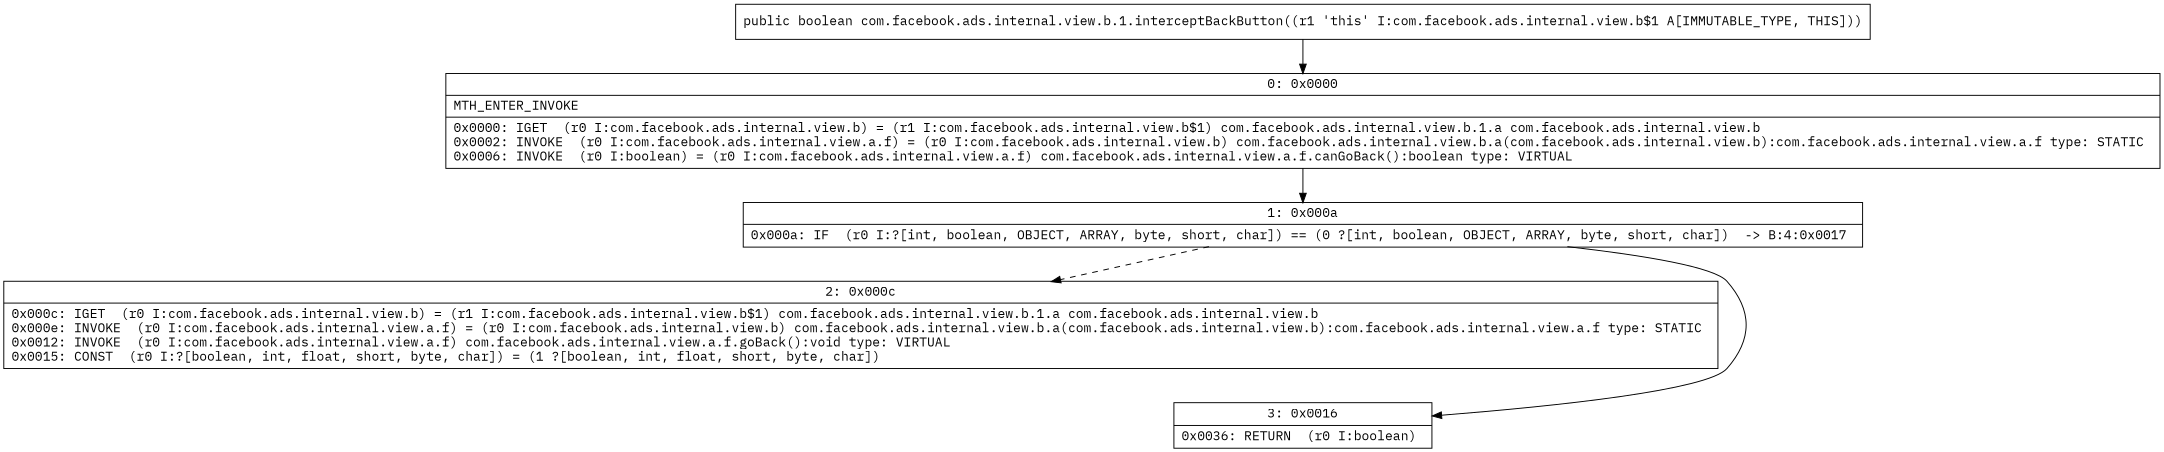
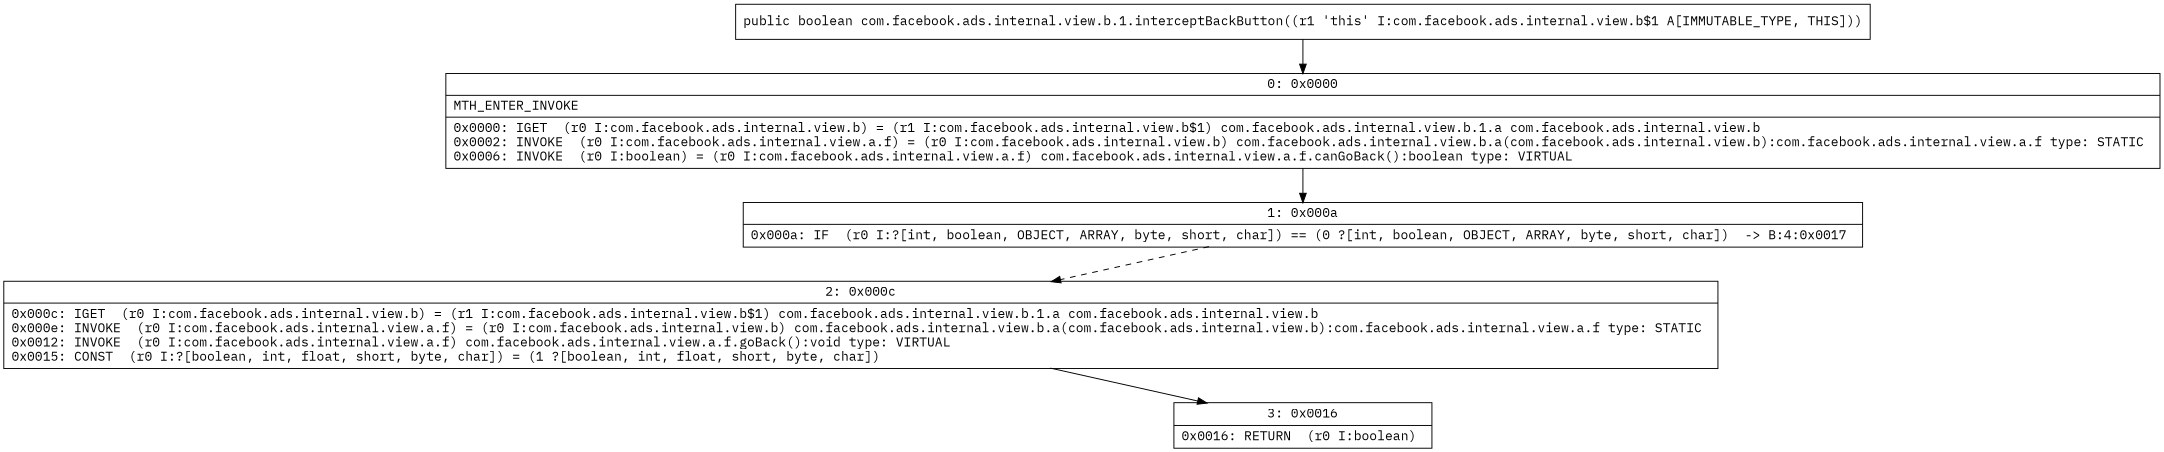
  digraph {
    fontname="IBM Plex Mono"
    node [fontname="IBM Plex Mono" shape=record]
    edge [fontname="IBM Plex Mono"]
    n1 [label="{0\:\ 0x0000|MTH_ENTER_INVOKE\l|0x0000: IGET  (r0 I:com.facebook.ads.internal.view.b) = (r1 I:com.facebook.ads.internal.view.b$1) com.facebook.ads.internal.view.b.1.a com.facebook.ads.internal.view.b \l0x0002: INVOKE  (r0 I:com.facebook.ads.internal.view.a.f) = (r0 I:com.facebook.ads.internal.view.b) com.facebook.ads.internal.view.b.a(com.facebook.ads.internal.view.b):com.facebook.ads.internal.view.a.f type: STATIC \l0x0006: INVOKE  (r0 I:boolean) = (r0 I:com.facebook.ads.internal.view.a.f) com.facebook.ads.internal.view.a.f.canGoBack():boolean type: VIRTUAL \l}"]
    n2 [label="{1\:\ 0x000a|0x000a: IF  (r0 I:?[int, boolean, OBJECT, ARRAY, byte, short, char]) == (0 ?[int, boolean, OBJECT, ARRAY, byte, short, char])  \-\> B:4:0x0017 \l}"]
    n3 [label="{2\:\ 0x000c|0x000c: IGET  (r0 I:com.facebook.ads.internal.view.b) = (r1 I:com.facebook.ads.internal.view.b$1) com.facebook.ads.internal.view.b.1.a com.facebook.ads.internal.view.b \l0x000e: INVOKE  (r0 I:com.facebook.ads.internal.view.a.f) = (r0 I:com.facebook.ads.internal.view.b) com.facebook.ads.internal.view.b.a(com.facebook.ads.internal.view.b):com.facebook.ads.internal.view.a.f type: STATIC \l0x0012: INVOKE  (r0 I:com.facebook.ads.internal.view.a.f) com.facebook.ads.internal.view.a.f.goBack():void type: VIRTUAL \l0x0015: CONST  (r0 I:?[boolean, int, float, short, byte, char]) = (1 ?[boolean, int, float, short, byte, char]) \l}"]
-   n4 [label="{3\:\ 0x0016|0x0036: RETURN  (r0 I:boolean) \l}"]
+   n4 [label="{3\:\ 0x0016|0x0016: RETURN  (r0 I:boolean) \l}"]
    n5 [label="{public boolean com.facebook.ads.internal.view.b.1.interceptBackButton((r1 'this' I:com.facebook.ads.internal.view.b$1 A[IMMUTABLE_TYPE, THIS])) }"]
    n1 -> n2
    n2 -> n3 [style=dashed]
-   n2 -> n4
+   n3 -> n4
    n5 -> n1
  }
